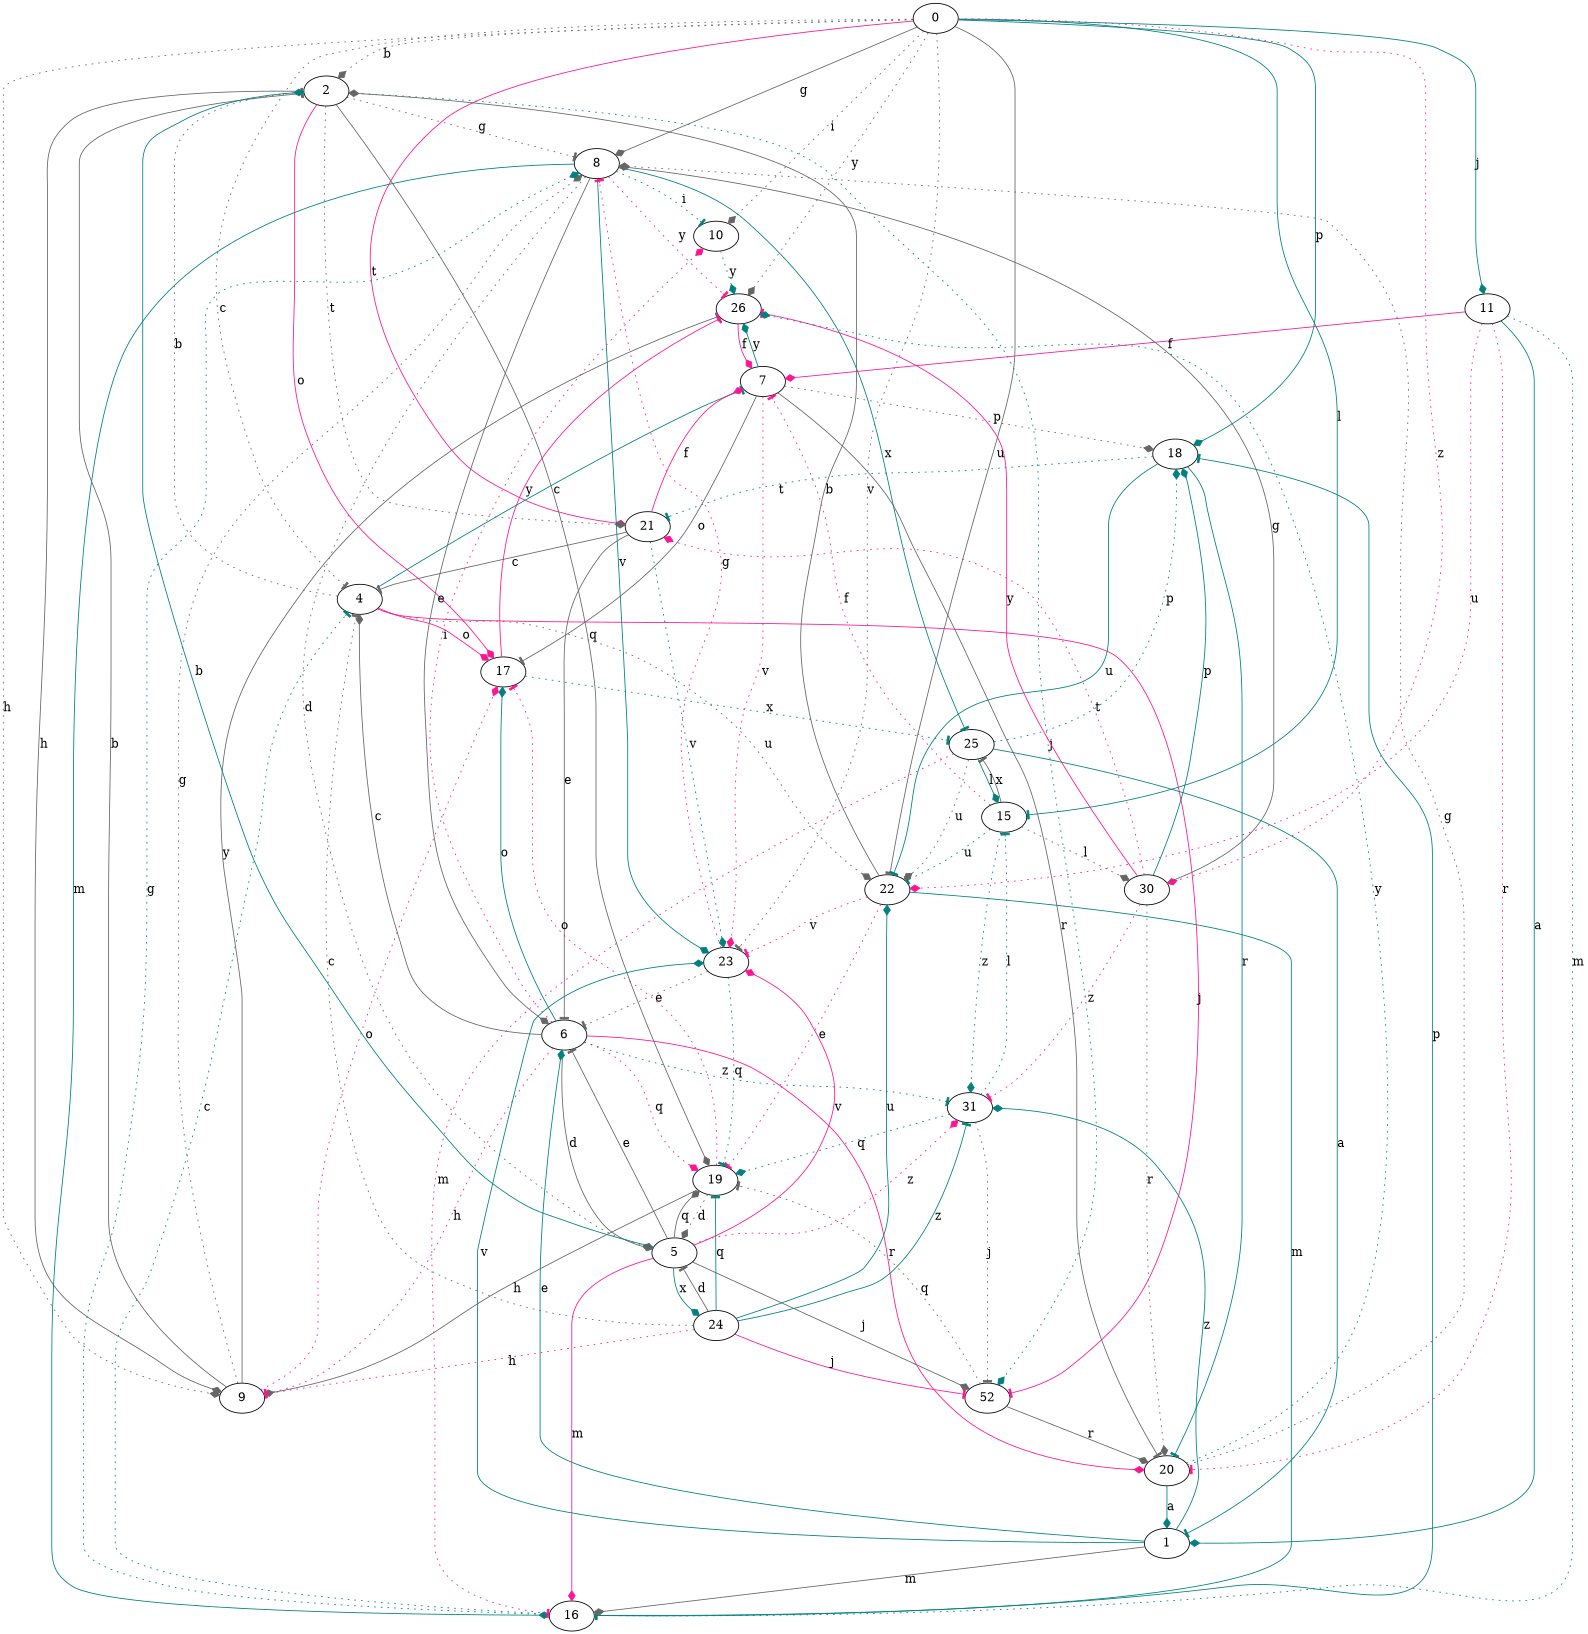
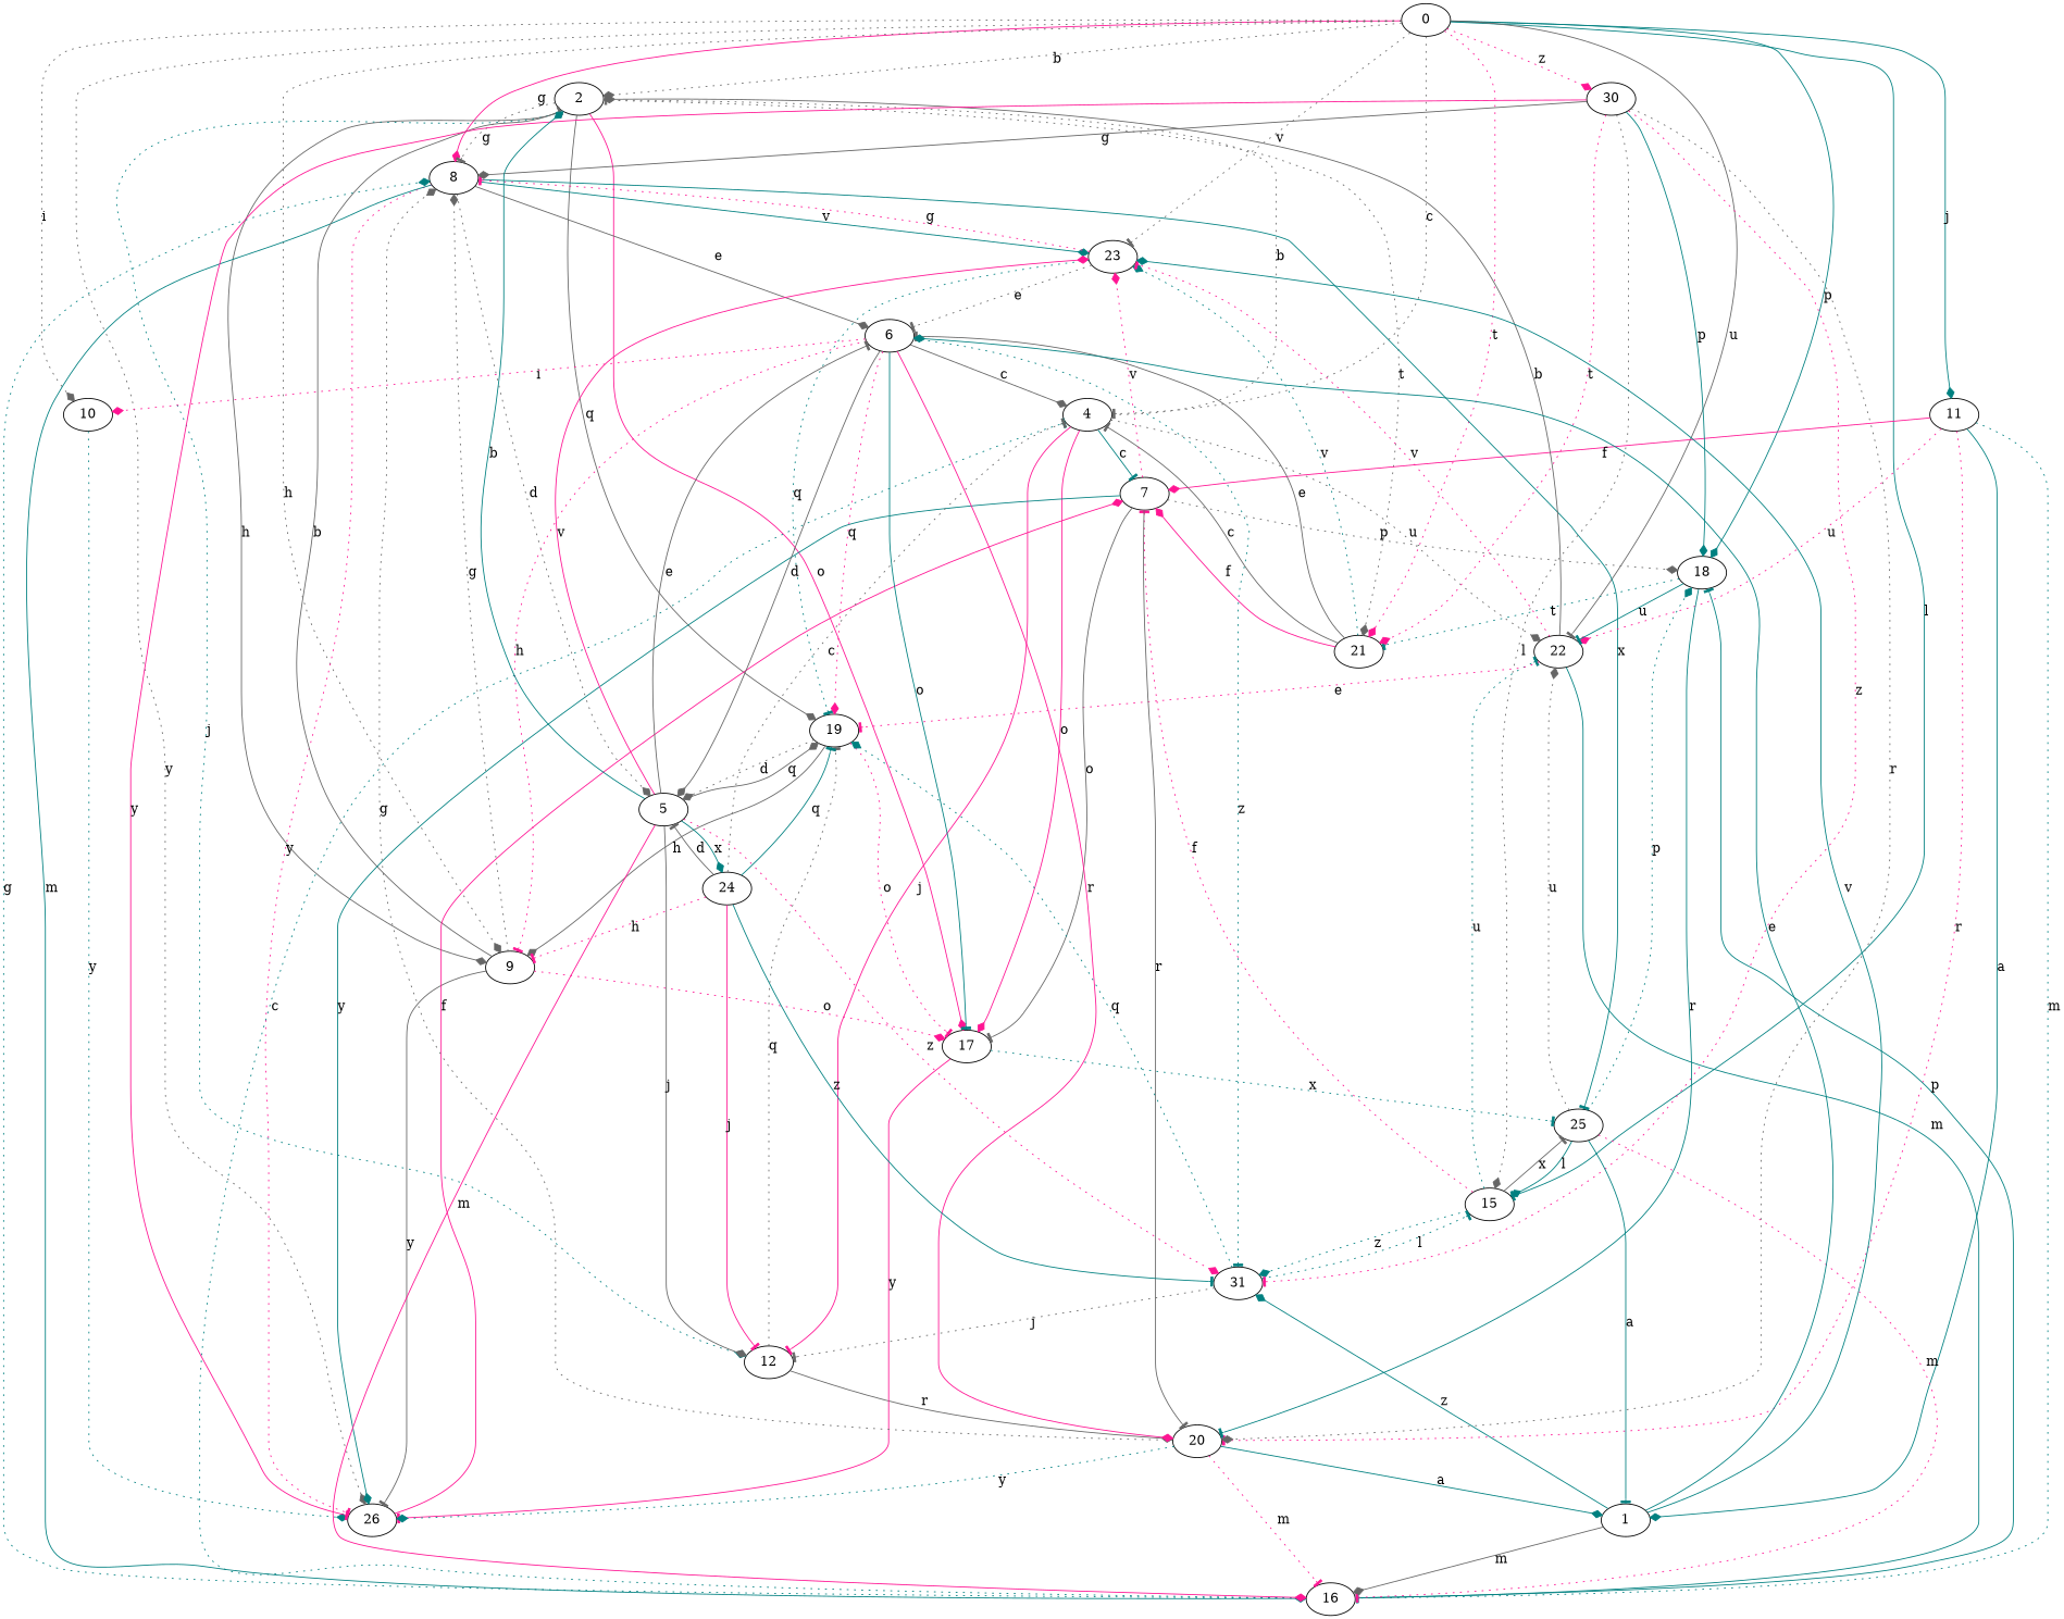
  strict digraph {
    edge [arrowhead=diamond color=gray40 style=solid]
    0
    2
    4
    8
    9
    10
    11
    15
    18
    21
    22
    23
    26
    30
-   12 [label=52]
+   12
    17
    19
    7
    6
    16
    5
    25
    1
    20
    31
    24
    0 -> 2 [label=b style=dotted]
    0 -> 4 [arrowhead=tee label=c style=dotted]
-   0 -> 8 [label=g]
+   0 -> 8 [color=deeppink label=g]
    0 -> 9 [label=h style=dotted]
    0 -> 10 [label=i style=dotted]
    0 -> 11 [color=teal label=j]
    0 -> 15 [arrowhead=tee color=teal label=l]
    0 -> 18 [color=teal label=p]
-   0 -> 21 [color=deeppink label=t]
+   0 -> 21 [color=deeppink label=t style=dotted]
    0 -> 22 [arrowhead=tee label=u]
    0 -> 23 [arrowhead=tee label=v style=dotted]
    0 -> 26 [label=y style=dotted]
    0 -> 30 [color=deeppink label=z style=dotted]
    2 -> 8 [arrowhead=tee label=g style=dotted]
    2 -> 9 [label=h]
    2 -> 21 [label=t style=dotted]
    2 -> 12 [color=teal label=j style=dotted]
    2 -> 17 [color=deeppink label=o]
    2 -> 19 [label=q]
    4 -> 2 [arrowhead=tee label=b style=dotted]
    4 -> 22 [label=u style=dotted]
    4 -> 12 [arrowhead=tee color=deeppink label=j]
    4 -> 17 [color=deeppink label=o]
    4 -> 7 [arrowhead=tee color=teal label=c]
-   8 -> 10 [arrowhead=tee color=teal label=i style=dotted]
    8 -> 23 [color=teal label=v]
    8 -> 26 [arrowhead=tee color=deeppink label=y style=dotted]
    8 -> 6 [label=e]
    8 -> 16 [color=teal label=m]
    8 -> 5 [label=d style=dotted]
    8 -> 25 [arrowhead=tee color=teal label=x]
    9 -> 2 [arrowhead=tee label=b]
    9 -> 8 [label=g style=dotted]
    9 -> 26 [arrowhead=tee label=y]
    9 -> 17 [color=deeppink label=o style=dotted]
    10 -> 26 [color=teal label=y style=dotted]
    11 -> 22 [color=deeppink label=u style=dotted]
    11 -> 7 [color=deeppink label=f]
    11 -> 16 [arrowhead=tee color=teal label=m style=dotted]
    11 -> 1 [color=teal label=a]
    11 -> 20 [arrowhead=tee color=deeppink label=r style=dotted]
    15 -> 22 [arrowhead=tee color=teal label=u style=dotted]
    15 -> 7 [arrowhead=tee color=deeppink label=f style=dotted]
    15 -> 25 [arrowhead=tee label=x]
    15 -> 31 [color=teal label=z style=dotted]
    18 -> 21 [arrowhead=tee color=teal label=t style=dotted]
    18 -> 22 [arrowhead=tee color=teal label=u]
    18 -> 20 [arrowhead=tee color=teal label=r]
    21 -> 4 [arrowhead=tee label=c]
    21 -> 23 [color=teal label=v style=dotted]
    21 -> 7 [color=deeppink label=f]
    21 -> 6 [arrowhead=tee label=e]
    22 -> 2 [label=b]
    22 -> 23 [arrowhead=tee color=deeppink label=v style=dotted]
    22 -> 19 [arrowhead=tee color=deeppink label=e style=dotted]
    22 -> 16 [arrowhead=tee color=teal label=m]
    23 -> 8 [arrowhead=tee color=deeppink label=g style=dotted]
    23 -> 19 [arrowhead=tee color=teal label=q style=dotted]
    23 -> 6 [arrowhead=tee label=e style=dotted]
    26 -> 7 [color=deeppink label=f]
    30 -> 8 [label=g]
-   15 -> 30 [label=l style=dotted]
+   30 -> 15 [label=l style=dotted]
    30 -> 18 [color=teal label=p]
    30 -> 21 [color=deeppink label=t style=dotted]
    30 -> 26 [arrowhead=tee color=deeppink label=y]
    30 -> 20 [label=r style=dotted]
    30 -> 31 [arrowhead=tee color=deeppink label=z style=dotted]
    12 -> 19 [arrowhead=tee label=q style=dotted]
    12 -> 20 [label=r]
    17 -> 26 [arrowhead=tee color=deeppink label=y]
    17 -> 25 [arrowhead=tee color=teal label=x style=dotted]
    19 -> 9 [label=h]
    19 -> 17 [arrowhead=tee color=deeppink label=o style=dotted]
    19 -> 5 [label=d style=dotted]
    7 -> 18 [label=p style=dotted]
    7 -> 23 [color=deeppink label=v style=dotted]
    7 -> 26 [color=teal label=y]
    7 -> 17 [arrowhead=tee label=o]
    7 -> 20 [arrowhead=tee label=r]
    6 -> 4 [label=c]
    6 -> 9 [arrowhead=tee color=deeppink label=h style=dotted]
    6 -> 10 [color=deeppink label=i style=dotted]
-   6 -> 17 [color=teal label=o]
+   6 -> 17 [arrowhead=tee color=teal label=o]
    6 -> 19 [color=deeppink label=q style=dotted]
    6 -> 5 [label=d]
    6 -> 20 [color=deeppink label=r]
    6 -> 31 [arrowhead=tee color=teal label=z style=dotted]
    16 -> 4 [arrowhead=tee color=teal label=c style=dotted]
    16 -> 8 [color=teal label=g style=dotted]
    16 -> 18 [arrowhead=tee color=teal label=p]
    5 -> 2 [color=teal label=b]
    5 -> 23 [color=deeppink label=v]
    5 -> 12 [label=j]
    5 -> 19 [label=q]
    5 -> 6 [arrowhead=tee label=e]
    5 -> 16 [color=deeppink label=m]
    5 -> 31 [color=deeppink label=z style=dotted]
    5 -> 24 [color=teal label=x]
    25 -> 15 [color=teal label=l]
    25 -> 18 [color=teal label=p style=dotted]
    25 -> 22 [label=u style=dotted]
    25 -> 16 [arrowhead=tee color=deeppink label=m style=dotted]
    25 -> 1 [arrowhead=tee color=teal label=a]
    1 -> 23 [color=teal label=v]
    1 -> 6 [color=teal label=e]
    1 -> 16 [label=m]
    1 -> 31 [color=teal label=z]
    20 -> 8 [label=g style=dotted]
    20 -> 26 [color=teal label=y style=dotted]
+   20 -> 16 [arrowhead=tee color=deeppink label=m style=dotted]
    20 -> 1 [color=teal label=a]
    31 -> 15 [arrowhead=tee color=teal label=l style=dotted]
    31 -> 12 [arrowhead=tee label=j style=dotted]
    31 -> 19 [color=teal label=q style=dotted]
    24 -> 4 [arrowhead=tee label=c style=dotted]
    24 -> 9 [arrowhead=tee color=deeppink label=h style=dotted]
-   24 -> 22 [color=teal label=u]
    24 -> 12 [arrowhead=tee color=deeppink label=j]
    24 -> 19 [arrowhead=tee color=teal label=q]
    24 -> 5 [arrowhead=tee label=d]
    24 -> 31 [arrowhead=tee color=teal label=z]
  }
